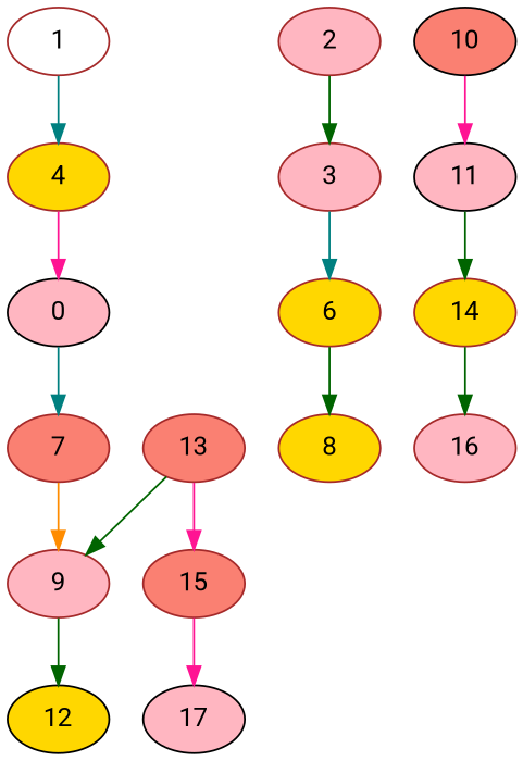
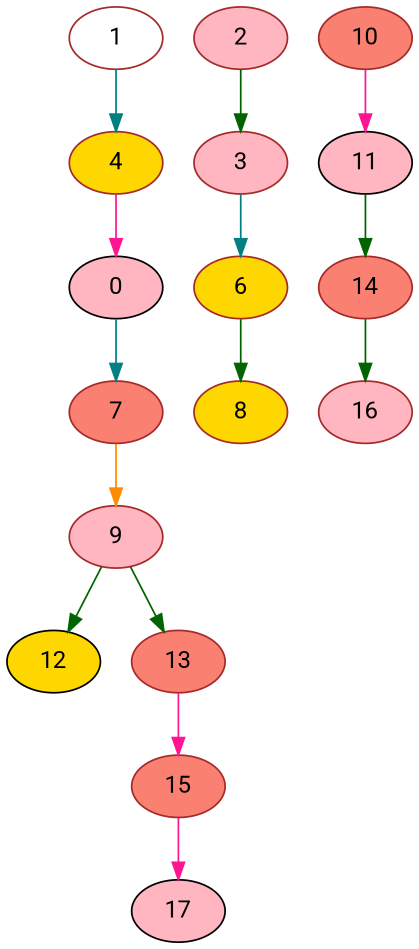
  digraph {
    fontname=Roboto
    node [alpha=0.17 color=brown fillcolor=lightpink fontname=Roboto style=filled]
    edge [color=darkgreen fontname=Roboto]
    1 [expect_size=129255930449448927232 fillcolor=white]
    4 [alpha=0.18 expect_size=284340072935424 fillcolor=gold]
    n3 [alpha=0.06 color=black expect_size=2445103205543369 label=0]
    7 [alpha=0.16 expect_size=141208301848865680 fillcolor=salmon]
    2 [alpha=0.13 expect_size=4289860801065280]
    3 [alpha=0.11 expect_size=64004423994218288]
    6 [alpha=0.09 expect_size=1102317052632236032 fillcolor=gold]
    8 [alpha=0.08 expect_size=2096768201668452 fillcolor=gold]
    9 [alpha=0.14 expect_size=1691499155005898752]
    12 [alpha=0.13 color=black expect_size=174456832000000000000 fillcolor=gold]
    13 [expect_size=225418717230409376 fillcolor=salmon]
-   10 [alpha=0.12 color=black expect_size=14863580549239758 fillcolor=salmon]
+   10 [alpha=0.12 expect_size=14863580549239758 fillcolor=salmon]
    11 [alpha=0.19 color=black expect_size=6360154270387175]
    15 [alpha=0.08 expect_size=57317772638912216 fillcolor=salmon]
-   14 [alpha=0.19 expect_size=6238165836775950 fillcolor=gold]
+   14 [alpha=0.19 expect_size=6238165836775950 fillcolor=salmon]
    17 [alpha=0.07 color=black expect_size=23965769403755588]
    16 [alpha=0.04 expect_size=755739314061828]
    1 -> 4 [color=teal]
    4 -> n3 [color=deeppink]
    n3 -> 7 [color=teal]
    7 -> 9 [color=darkorange]
    2 -> 3
    3 -> 6 [color=teal]
    6 -> 8
    9 -> 12
-   13 -> 9
+   9 -> 13
    13 -> 15 [color=deeppink]
    10 -> 11 [color=deeppink]
    11 -> 14
    15 -> 17 [color=deeppink]
    14 -> 16
  }
